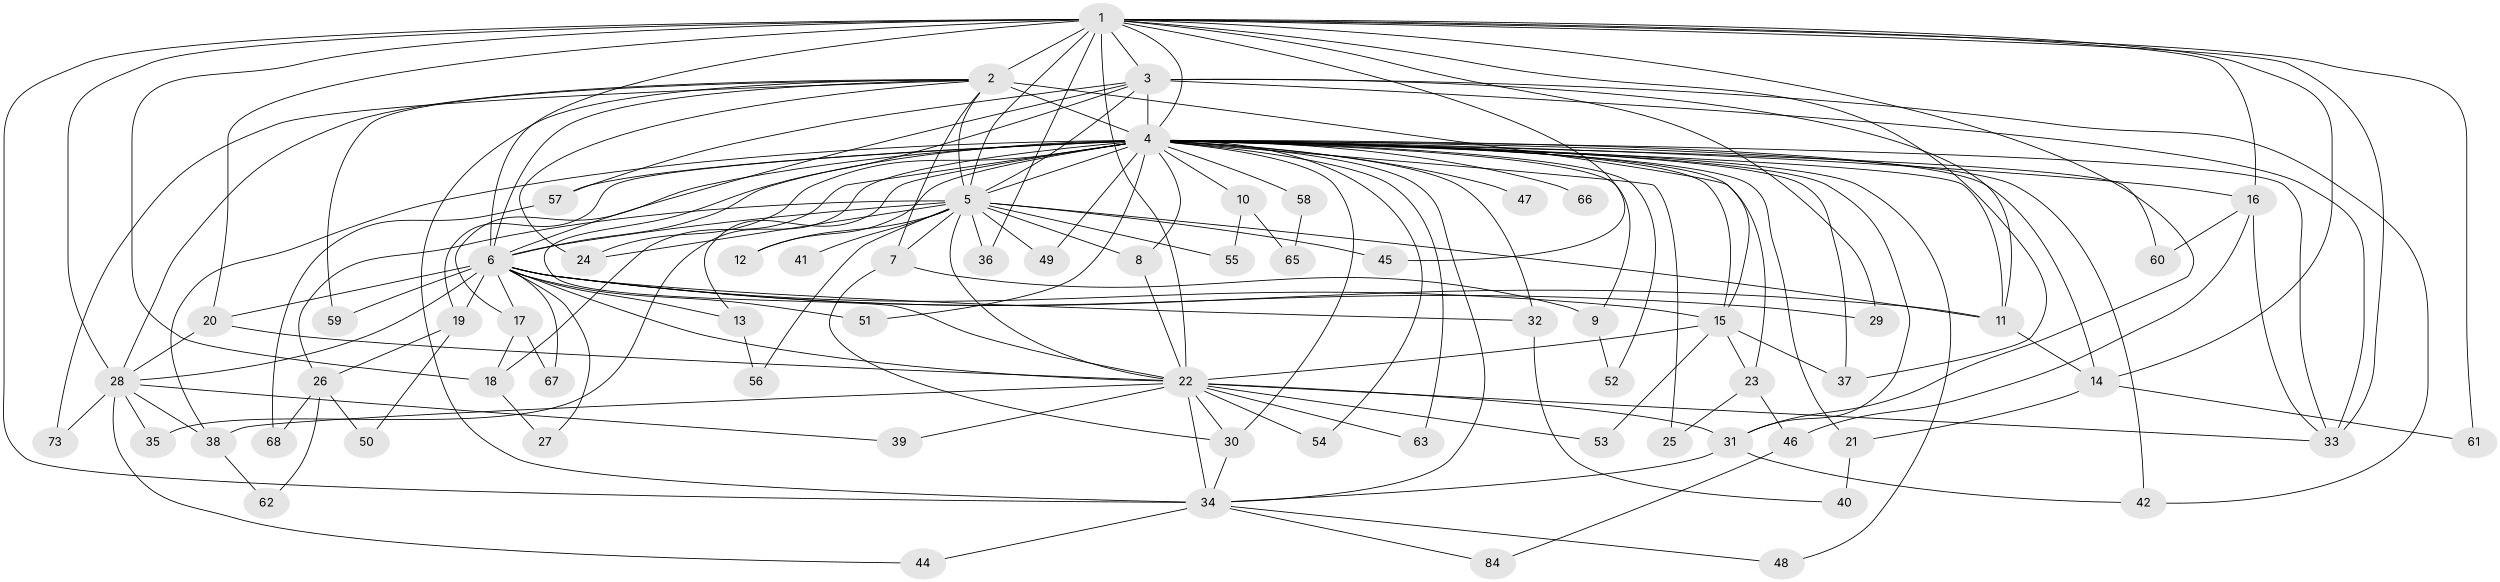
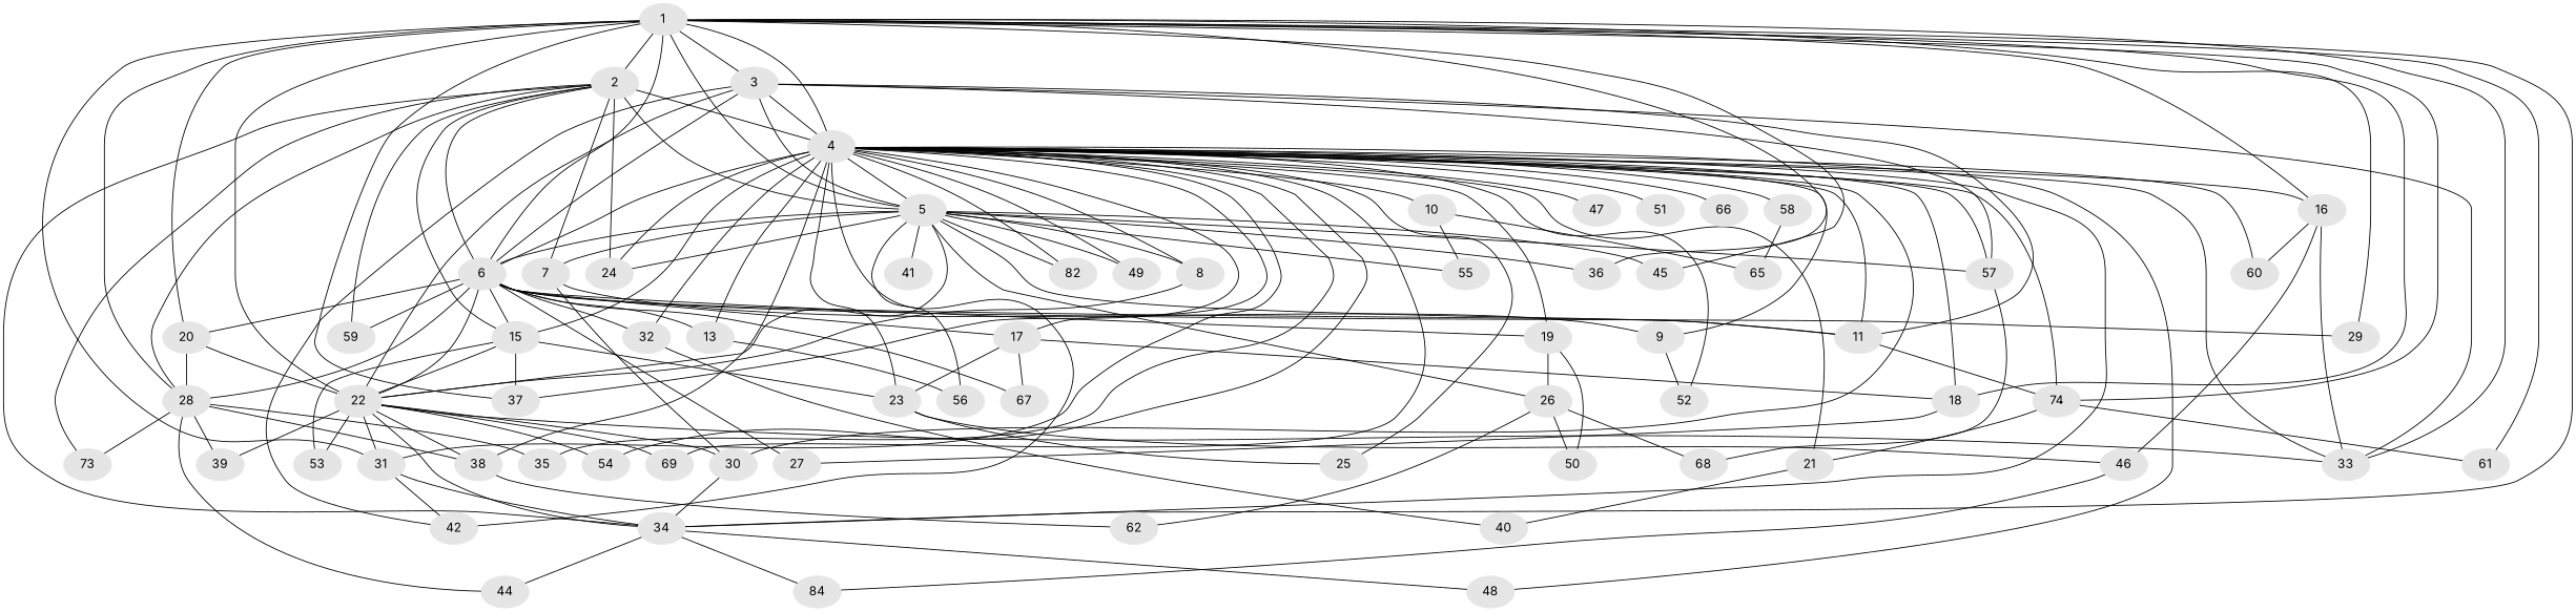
  graph {
    fontname=Inter
    node [color=gray90 fontname=Inter style=filled]
    edge [fontname=Inter weight=1.0]
    1
    2
    3
    4
    5
    6
-   14
+   14 [label=74]
    16
    18
    20
    22
    28
    29
    31
    33
    34
    36
    37
    45
    61
    7
    15
    n23 [label=73]
    59
    24
    11
    42
    57
    8
    9
    10
-   12
+   12 [label=82]
    13
    17
    19
    21
    23
    25
    30
    32
    35
    38
    47
    48
    49
    51
    52
    54
    58
    60
-   63
+   63 [label=69]
    66
    26
    41
    55
    56
    27
    67
    46
    53
    39
    44
    n63 [label=84]
    68
    65
    50
    40
    62
    1 -- 2 [weight=4.0]
    1 -- 3 [weight=3.0]
    1 -- 4 [weight=5.0]
    1 -- 5 [weight=2.0]
    1 -- 6 [weight=4.0]
    1 -- 14
    1 -- 16
    1 -- 18 [weight=3.0]
    1 -- 20
    1 -- 22 [weight=15.0]
    1 -- 28
    1 -- 29
    1 -- 31
    1 -- 33 [weight=2.0]
    1 -- 34
    1 -- 36
    1 -- 37
    1 -- 45
    1 -- 61
    2 -- 4 [weight=22.0]
    2 -- 5 [weight=3.0]
    2 -- 6 [weight=4.0]
    2 -- 28
    2 -- 34
    2 -- 7
    2 -- 15
    2 -- n23
    2 -- 59
    2 -- 24 [weight=2.0]
    3 -- 4 [weight=2.0]
    3 -- 5
    3 -- 6 [weight=2.0]
    3 -- 22 [weight=2.0]
    3 -- 33
    3 -- 11
    3 -- 42
    3 -- 57 [weight=2.0]
    4 -- 5 [weight=4.0]
    4 -- 6 [weight=6.0]
    4 -- 14
    4 -- 16 [weight=3.0]
    4 -- 18
    4 -- 31
    4 -- 33
    4 -- 34
    4 -- 37
    4 -- 15 [weight=4.0]
    4 -- 24
    4 -- 11 [weight=3.0]
    4 -- 42 [weight=2.0]
    4 -- 57
    4 -- 8
    4 -- 9
    4 -- 10 [weight=2.0]
    4 -- 12
    4 -- 13 [weight=4.0]
    4 -- 17
    4 -- 19 [weight=2.0]
    4 -- 21
    4 -- 23 [weight=2.0]
    4 -- 25
    4 -- 30
    4 -- 32
    4 -- 35
    4 -- 38
    4 -- 47 [weight=2.0]
    4 -- 48
    4 -- 49
    4 -- 51
    4 -- 52
    4 -- 54
    4 -- 58 [weight=2.0]
    4 -- 60
    4 -- 63
    4 -- 66 [weight=2.0]
    5 -- 6 [weight=2.0]
    5 -- 22
    5 -- 36
    5 -- 45
    5 -- 7
    5 -- 24
    5 -- 11
+   5 -- 57
    5 -- 8
    5 -- 12
    5 -- 49
    5 -- 26
    5 -- 41
    5 -- 55
    5 -- 56
    6 -- 20
    6 -- 22 [weight=2.0]
    6 -- 28
    6 -- 29
    6 -- 15
    6 -- 59
    6 -- 11
    6 -- 13
    6 -- 17 [weight=2.0]
    6 -- 19
    6 -- 32
-   6 -- 51
    6 -- 27
    6 -- 67
    14 -- 61
    14 -- 21
    16 -- 33
    16 -- 60
    16 -- 46
    18 -- 27
    20 -- 22
    20 -- 28
    22 -- 31 [weight=2.0]
    22 -- 33
    22 -- 34 [weight=2.0]
    22 -- 30
    22 -- 38
    22 -- 54
    22 -- 63
    22 -- 53
    22 -- 39
    28 -- n23
    28 -- 35
    28 -- 38
    28 -- 39
    28 -- 44
    31 -- 34
    31 -- 42
    34 -- 48
    34 -- 44
    34 -- n63
    7 -- 9
    7 -- 30
    15 -- 22
    15 -- 37
    15 -- 23
    15 -- 53
    11 -- 14
    57 -- 68
    8 -- 22
    9 -- 52
    10 -- 55
    10 -- 65
    13 -- 56
    17 -- 18
+   17 -- 23
    17 -- 67
    19 -- 26
    19 -- 50
    21 -- 40
    23 -- 25
    23 -- 46
    30 -- 34
    32 -- 40
    38 -- 62
    58 -- 65
    26 -- 68
    26 -- 50
    26 -- 62
    46 -- n63
  }
